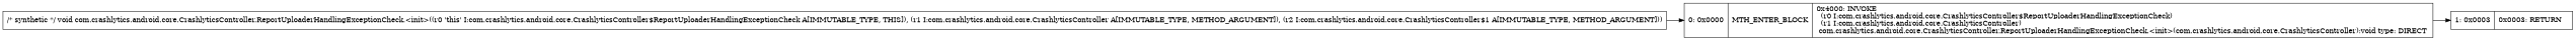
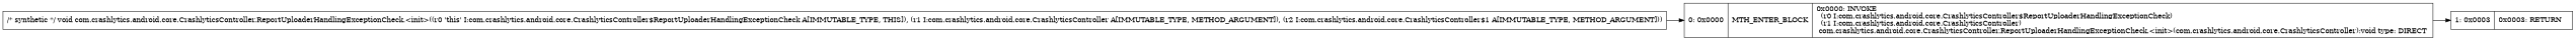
  digraph {
    rankdir=LR
    node [shape=record]
-   n1 [label="{0\:\ 0x0000|MTH_ENTER_BLOCK\l|0x4000: INVOKE  \l  (r0 I:com.crashlytics.android.core.CrashlyticsController$ReportUploaderHandlingExceptionCheck)\l  (r1 I:com.crashlytics.android.core.CrashlyticsController)\l com.crashlytics.android.core.CrashlyticsController.ReportUploaderHandlingExceptionCheck.\<init\>(com.crashlytics.android.core.CrashlyticsController):void type: DIRECT \l}"]
+   n1 [label="{0\:\ 0x0000|MTH_ENTER_BLOCK\l|0x0000: INVOKE  \l  (r0 I:com.crashlytics.android.core.CrashlyticsController$ReportUploaderHandlingExceptionCheck)\l  (r1 I:com.crashlytics.android.core.CrashlyticsController)\l com.crashlytics.android.core.CrashlyticsController.ReportUploaderHandlingExceptionCheck.\<init\>(com.crashlytics.android.core.CrashlyticsController):void type: DIRECT \l}"]
    n2 [label="{1\:\ 0x0003|0x0003: RETURN   \l}"]
    n3 [label="{\/* synthetic *\/ void com.crashlytics.android.core.CrashlyticsController.ReportUploaderHandlingExceptionCheck.\<init\>((r0 'this' I:com.crashlytics.android.core.CrashlyticsController$ReportUploaderHandlingExceptionCheck A[IMMUTABLE_TYPE, THIS]), (r1 I:com.crashlytics.android.core.CrashlyticsController A[IMMUTABLE_TYPE, METHOD_ARGUMENT]), (r2 I:com.crashlytics.android.core.CrashlyticsController$1 A[IMMUTABLE_TYPE, METHOD_ARGUMENT])) }"]
    n1 -> n2
    n3 -> n1
  }
